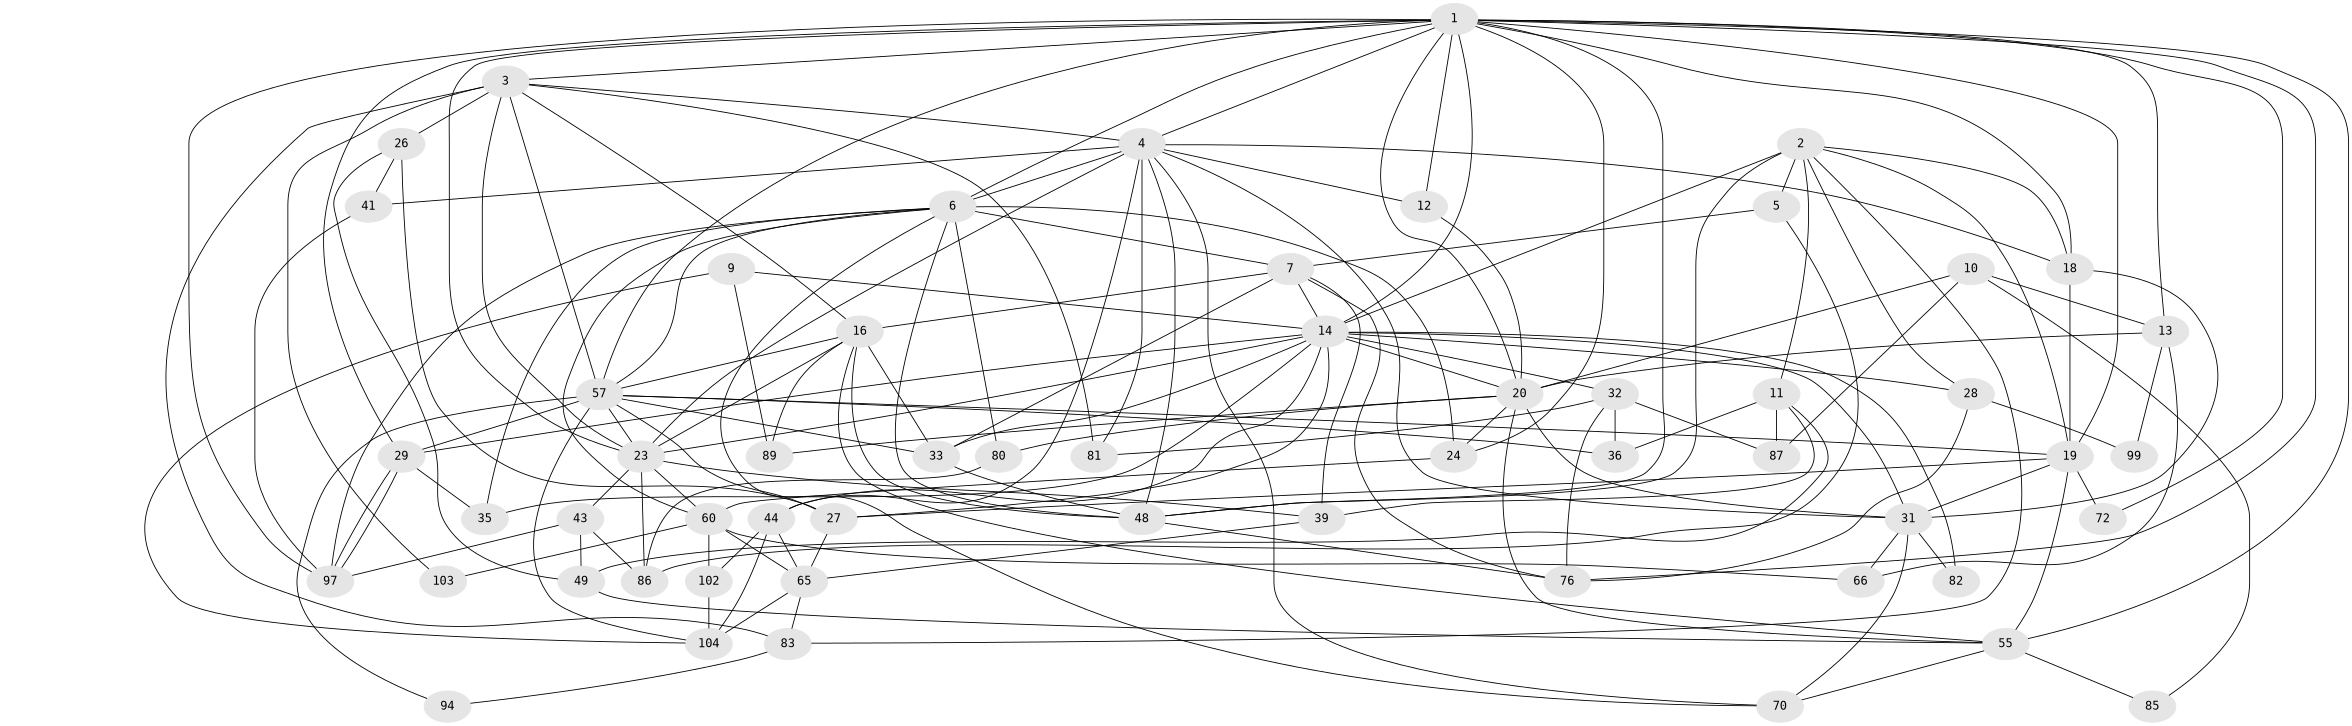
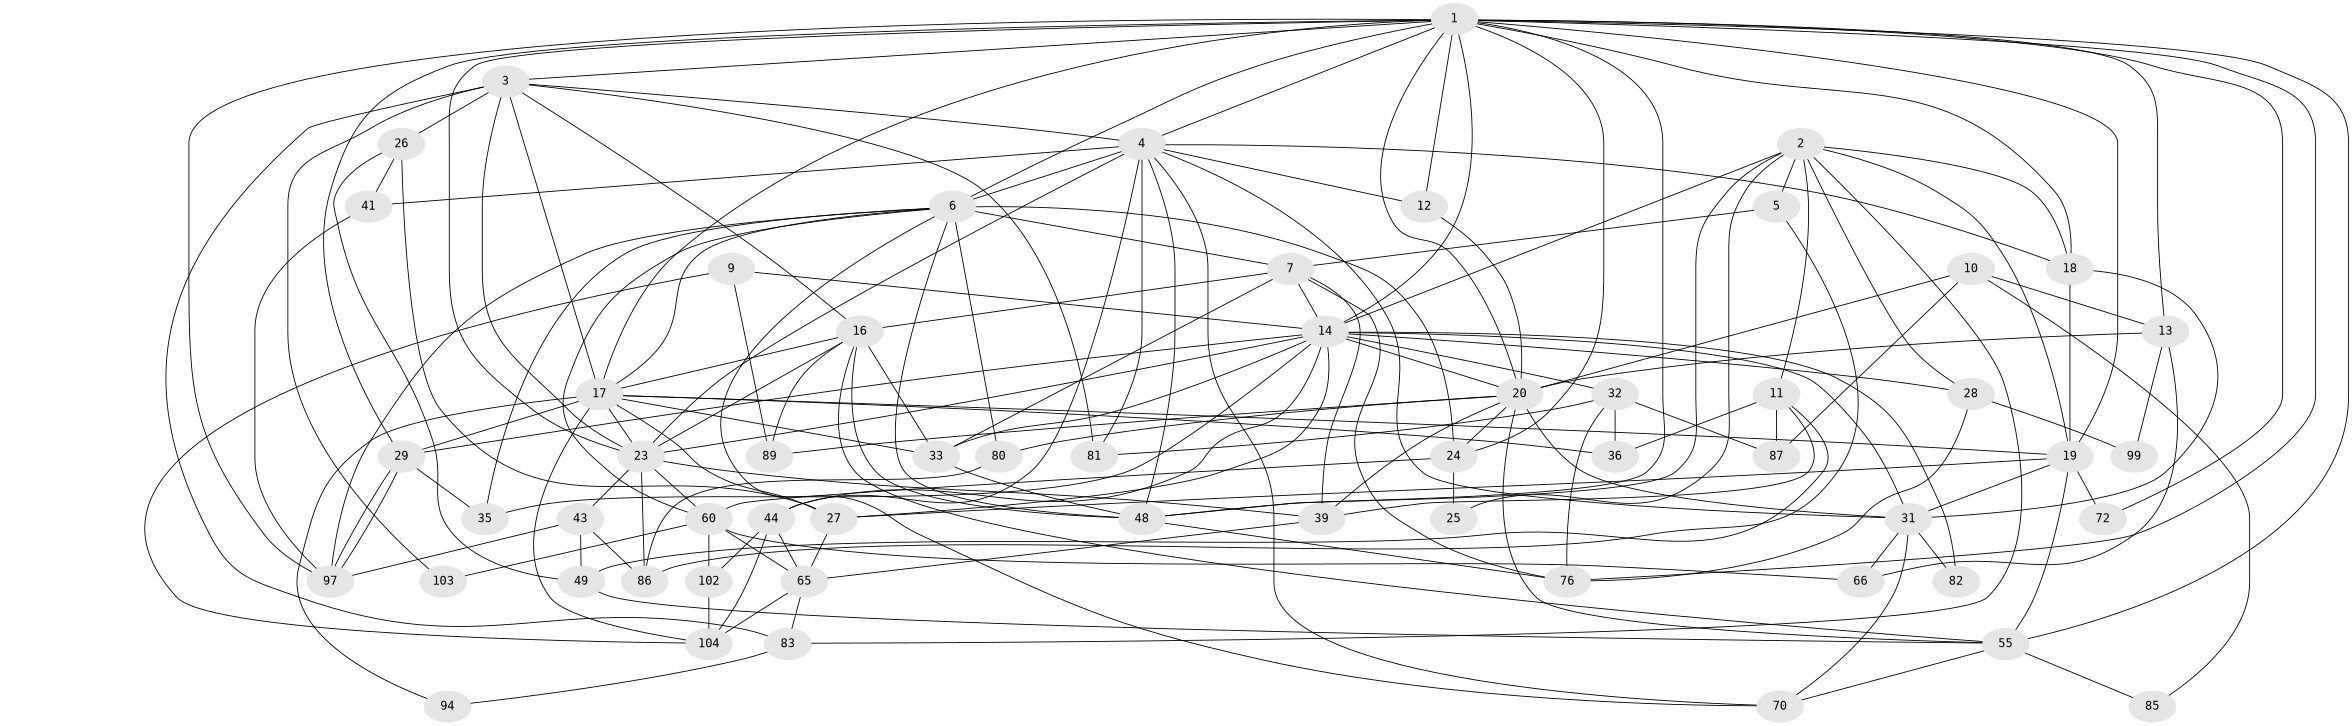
  graph {
    fontname="DejaVu Sans Mono"
    node [color=gray90 fontname="DejaVu Sans Mono" style=filled]
    edge [fontname="DejaVu Sans Mono"]
    1 [super="+8+68+78+64"]
    3 [super="+114+113"]
    4 [super="+15+40"]
    6 [super="+30+101"]
    12
    13
    14 [super="+21+52"]
-   17 [super="+84" label=57]
+   17 [super="+84"]
    18 [super="+22"]
    19 [super="+37+42"]
    20 [super="+59+95+106"]
    23 [super="+90+92+46+47"]
    24
    29 [super="+77"]
    48 [super="+112"]
    55 [super="+98+56"]
    72
    76 [super="+108"]
    97
    83
    16 [super="+111"]
    26 [super="+73+38"]
    81
    103
    31 [super="+34+110"]
    41
    44 [super="+91"]
    70
    7 [super="+50"]
    35
    60 [super="+93"]
    80
    66
    n34 [label=99]
    28
    33 [super="+79+71"]
    27
    32 [super="+51"]
    82
    104
    36
    94
    39 [super="+54+53"]
    89
    86
    43 [super="+99"]
+   25
    85
    2 [super="+62"]
    5
    11
    87
    49 [super="+105"]
    65 [super="+69+74"]
    102
    9
    10
    1 -- 3
    1 -- 4
    1 -- 6 [weight=2]
    1 -- 12
    1 -- 13
    1 -- 14
    1 -- 17
    1 -- 18
    1 -- 19
    1 -- 20
    1 -- 23
    1 -- 24
    1 -- 29
    1 -- 48
    1 -- 55
    1 -- 72 [weight=2]
    1 -- 76
    1 -- 97
    3 -- 4
    3 -- 17
    3 -- 23
    3 -- 83
    3 -- 16
    3 -- 26 [weight=2]
    3 -- 81
    3 -- 103
    4 -- 6
    4 -- 12
    4 -- 18
    4 -- 23 [weight=2]
    4 -- 48
    4 -- 81
    4 -- 31
    4 -- 41
    4 -- 44
    4 -- 70
    6 -- 17
    6 -- 24
    6 -- 48
    6 -- 97
    6 -- 70
    6 -- 7
    6 -- 35
    6 -- 60
    6 -- 80
    12 -- 20
    13 -- 20
    13 -- 66
    13 -- n34
    14 -- 20
    14 -- 23
    14 -- 29
    14 -- 31
    14 -- 44
    14 -- 35
    14 -- 28
    14 -- 33
    14 -- 27
    14 -- 32
    14 -- 82 [weight=2]
    17 -- 19
    17 -- 23
    17 -- 29
    17 -- 33
    17 -- 27
    17 -- 104
    17 -- 36
    17 -- 94
    18 -- 19 [weight=2]
    18 -- 31
    19 -- 55 [weight=2]
    19 -- 72
    19 -- 31
    19 -- 27
    20 -- 24
    20 -- 55
    20 -- 31
    20 -- 80
+   20 -- 39 [weight=2]
    20 -- 89
    23 -- 60
    23 -- 39 [weight=2]
    23 -- 86
    23 -- 43
    24 -- 60
+   24 -- 25
    29 -- 97
    29 -- 97
    29 -- 35
    48 -- 76
    55 -- 70
    55 -- 85
    83 -- 94
    16 -- 17
    16 -- 23
    16 -- 48
    16 -- 55
    16 -- 33 [weight=2]
    16 -- 89
    26 -- 41
    26 -- 27
    26 -- 49
    31 -- 70
    31 -- 66
    31 -- 82
    41 -- 97
    44 -- 104
    44 -- 65
    44 -- 102
    7 -- 14
    7 -- 76
    7 -- 16 [weight=2]
    7 -- 33
    7 -- 39
    60 -- 103
    60 -- 66
    60 -- 65
    60 -- 102
    80 -- 86
    28 -- 76
    28 -- n34
    33 -- 48
    27 -- 65
    32 -- 76
    32 -- 81
    32 -- 36
    32 -- 87
    39 -- 65
    43 -- 97
    43 -- 86
    43 -- 49
    2 -- 14 [weight=2]
    2 -- 18
    2 -- 19
    2 -- 48
    2 -- 83
    2 -- 28
+   2 -- 25
    2 -- 5
    2 -- 11
    5 -- 7
    5 -- 86
    11 -- 36
    11 -- 39
    11 -- 87
    11 -- 49
    49 -- 55
    65 -- 83
    65 -- 104
    102 -- 104
    9 -- 14
    9 -- 104
    9 -- 89
    10 -- 13
    10 -- 20
    10 -- 85
    10 -- 87
  }
